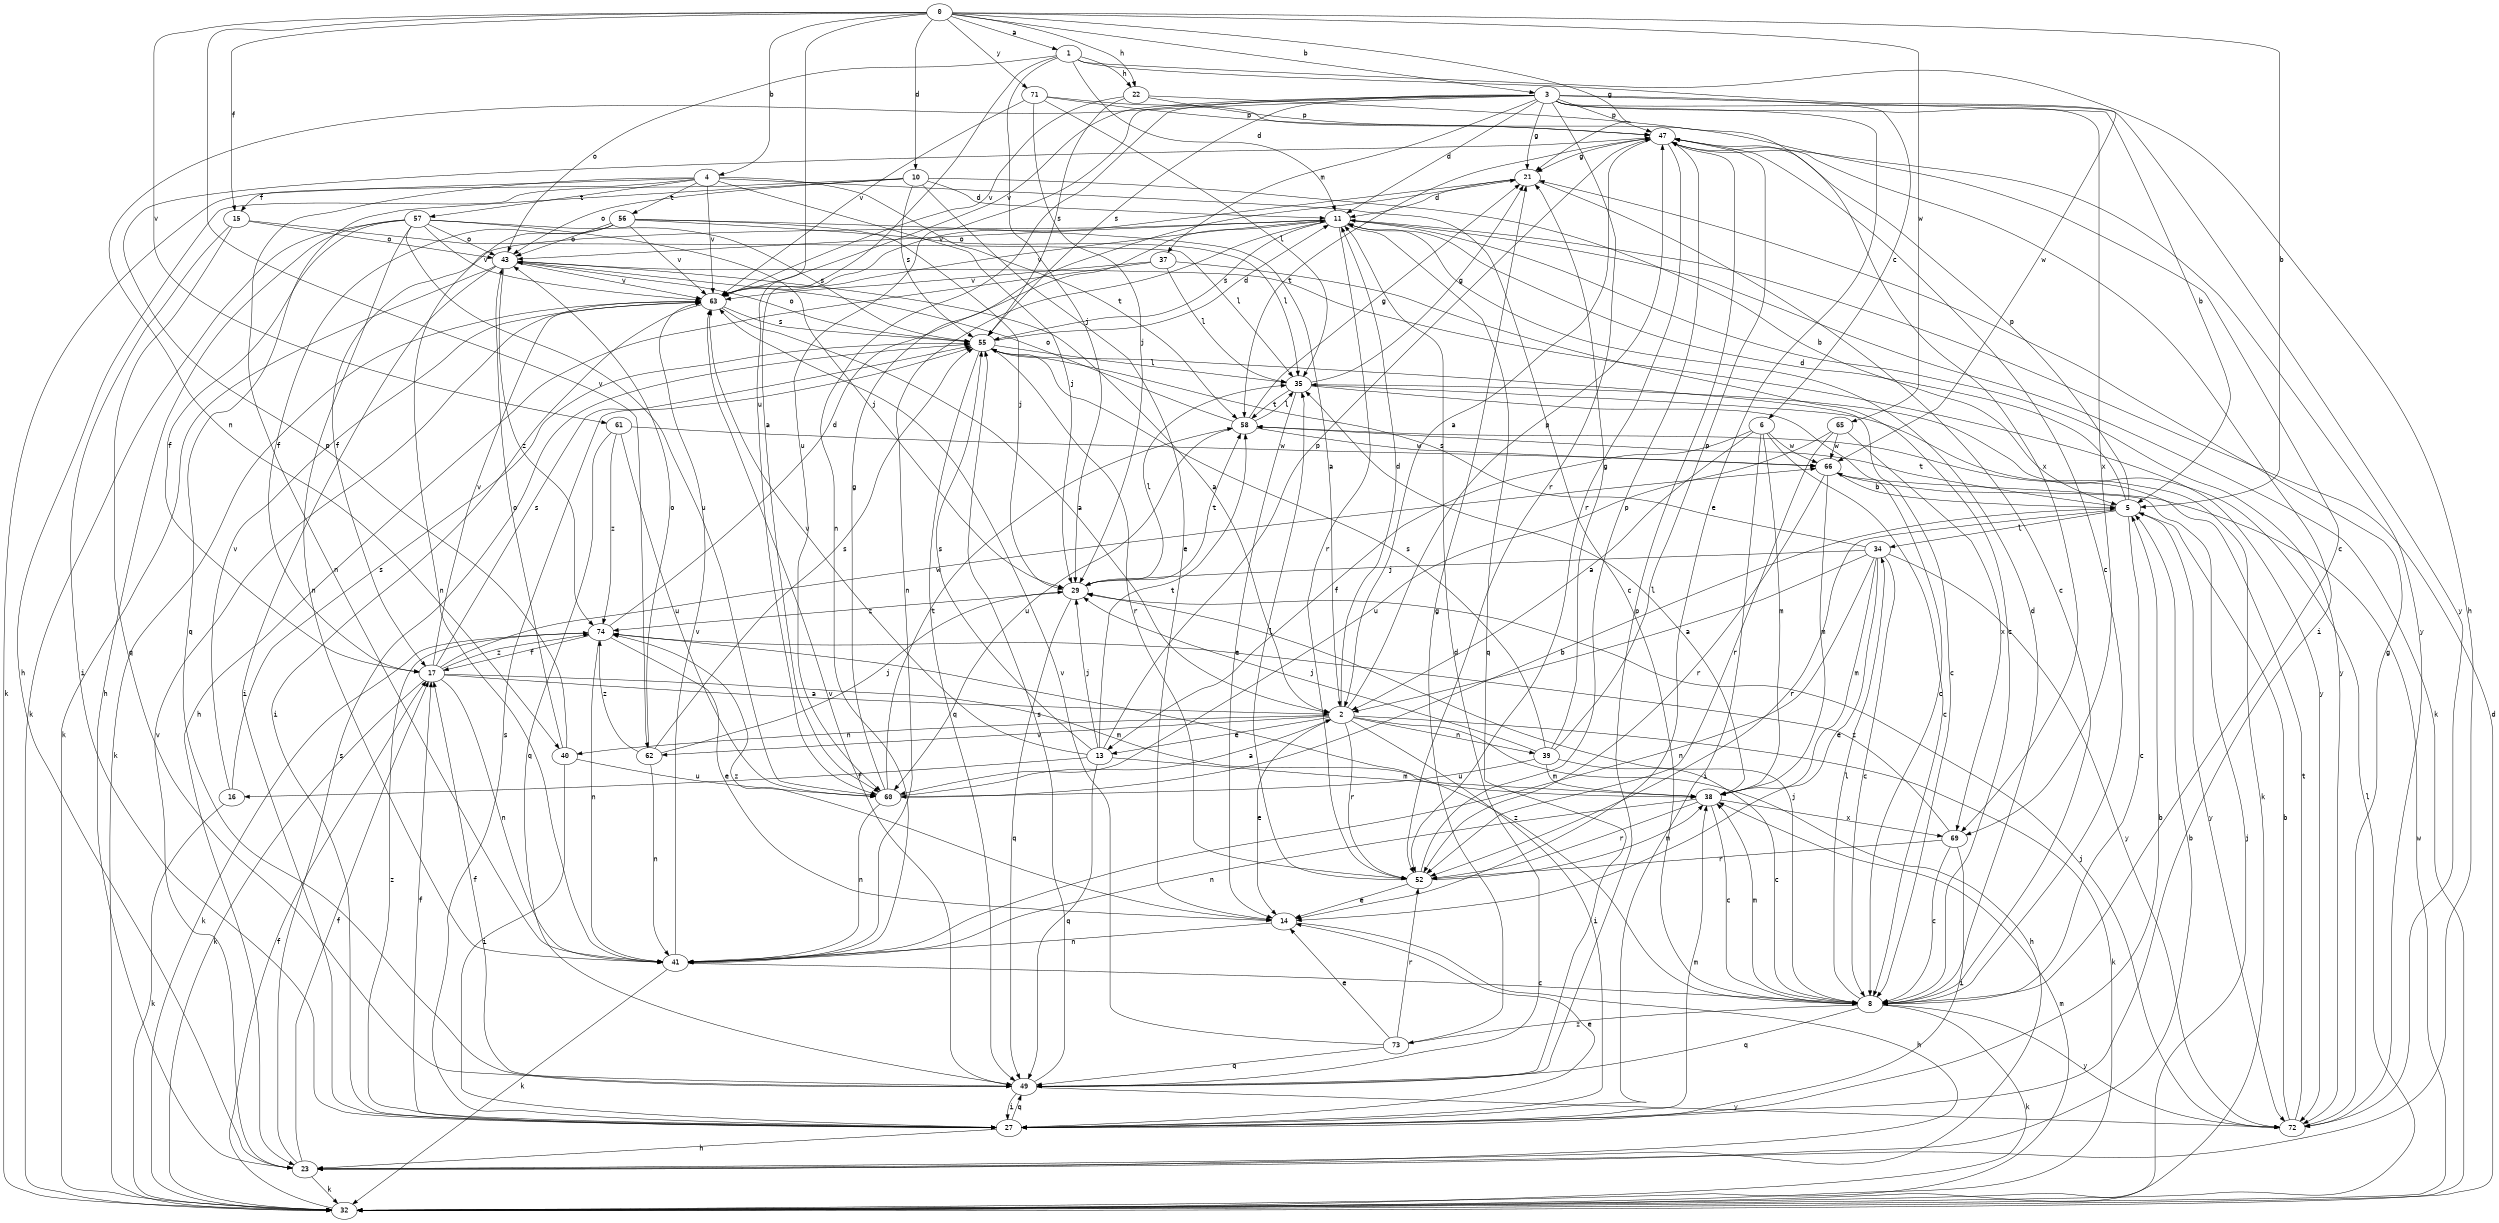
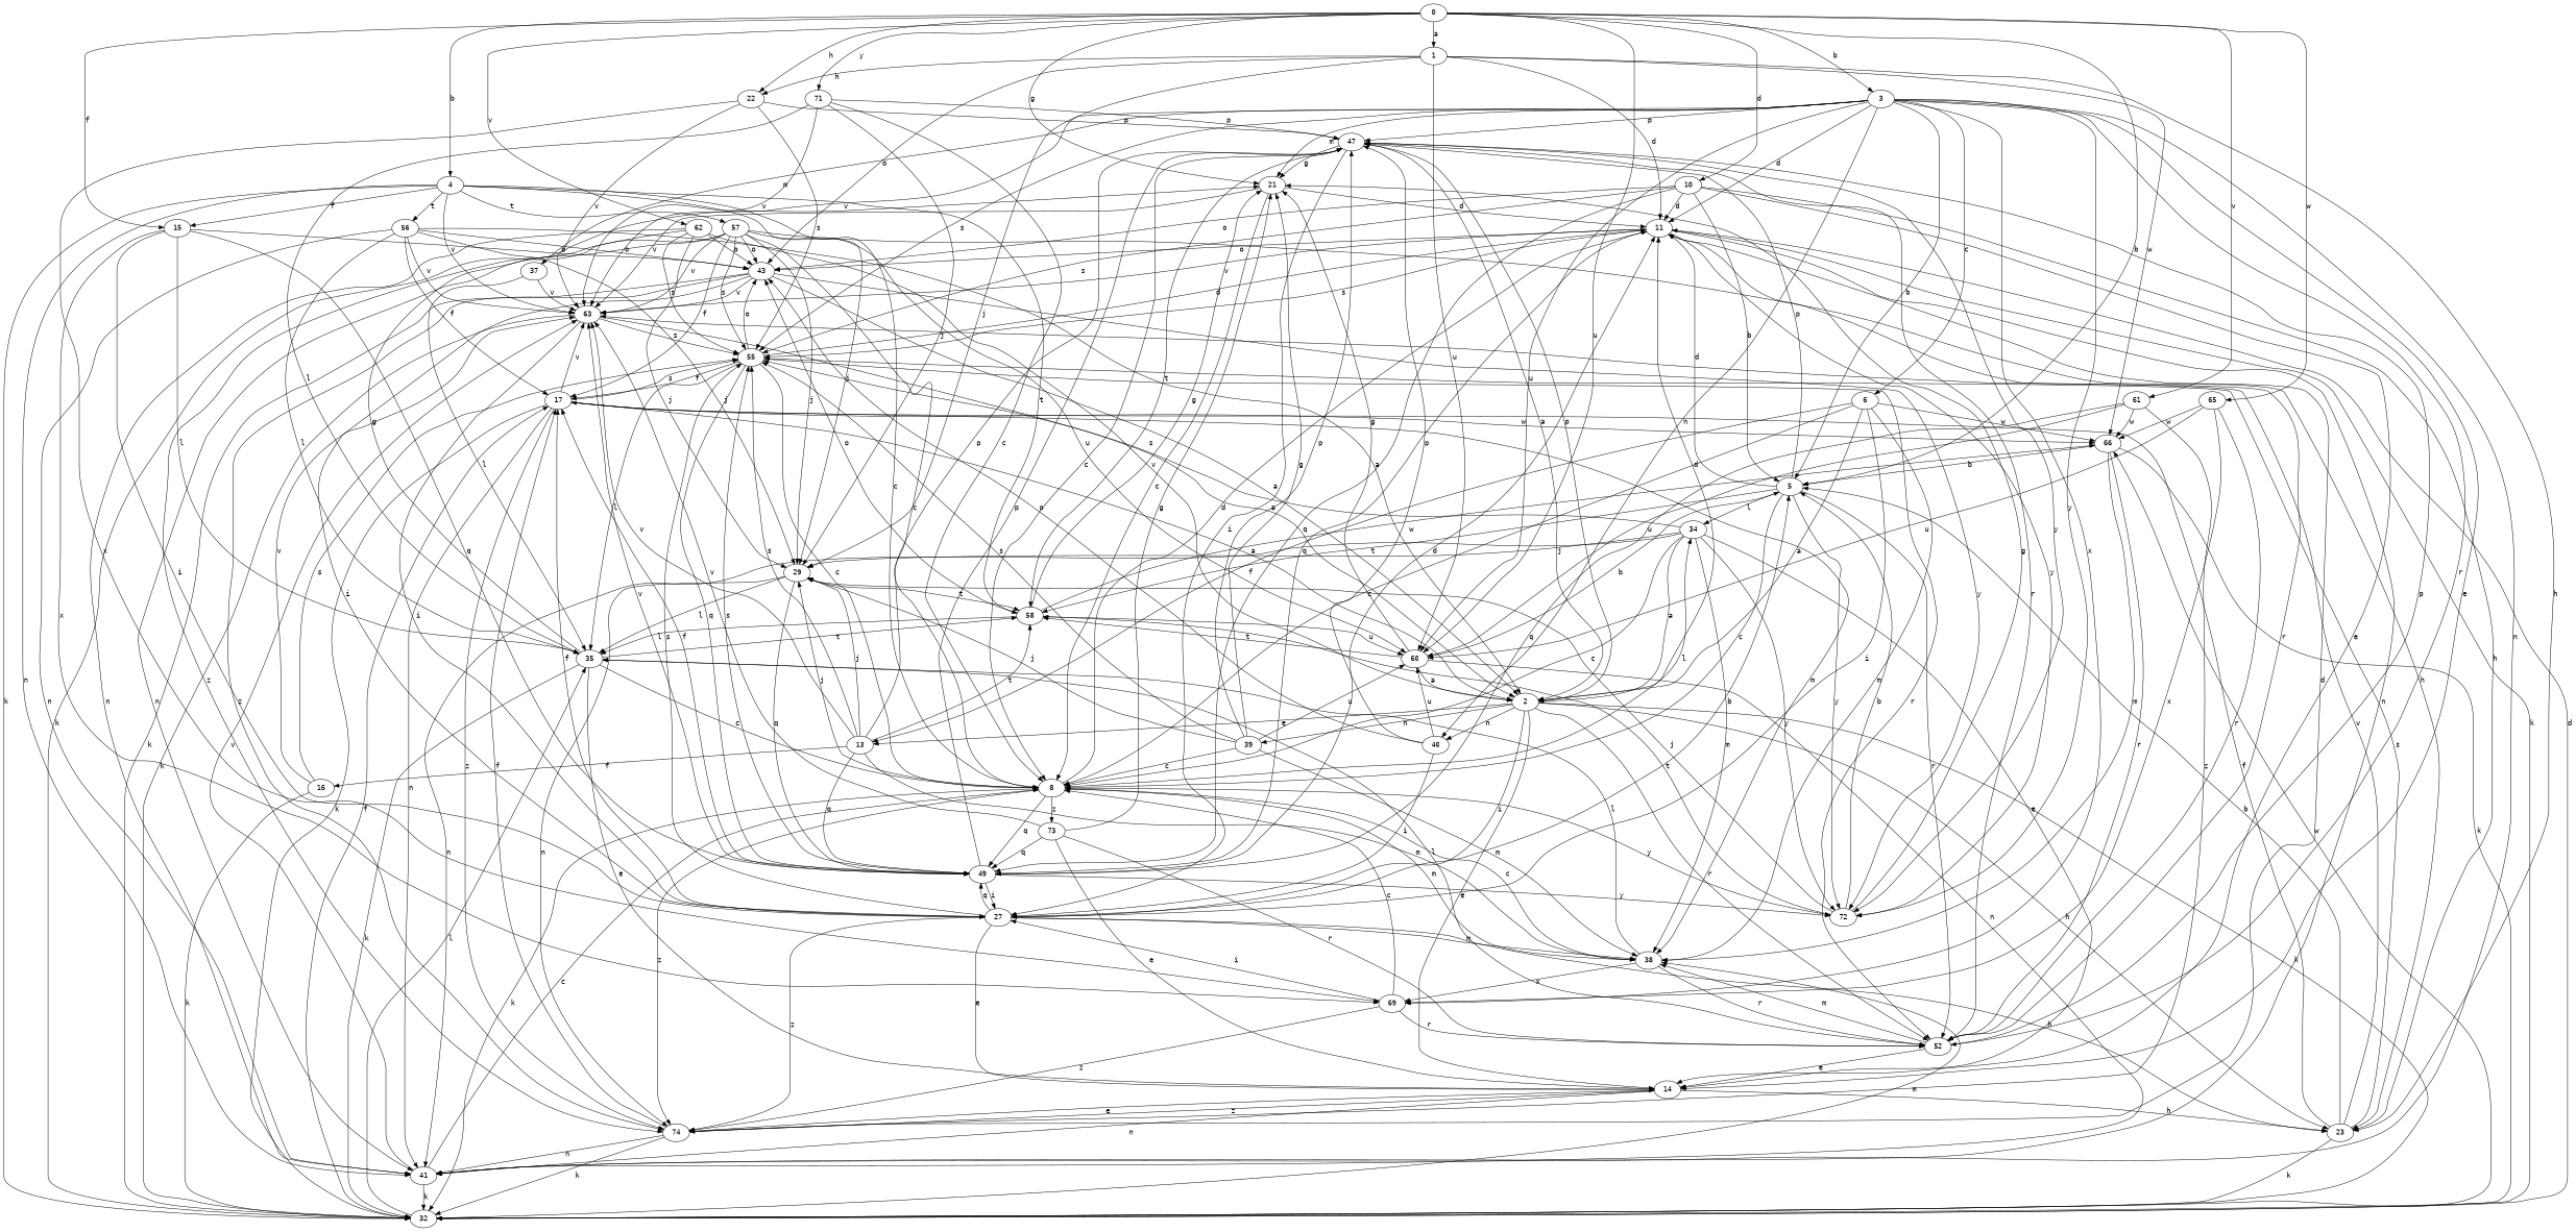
  strict digraph {
    fontname="DejaVu Sans Mono"
    node [fontname="DejaVu Sans Mono"]
    edge [fontname="DejaVu Sans Mono"]
    0
    1
    3
    4
    5
    10
    15
    21
    22
    60
    61
    62
    65
    71
    11
    23
    29
    43
    66
    14
    40
    47
    52
    6
    37
    41
    55
    63
    69
    72
    32
    8
    56
    57
    58
    34
    49
    27
    35
    2
    74
    17
    38
    13
    39
    16
    73
    0 -> 1 [label=a]
    0 -> 3 [label=b]
    0 -> 4 [label=b]
    0 -> 5 [label=b]
    0 -> 10 [label=d]
    0 -> 15 [label=f]
    0 -> 21 [label=g]
    0 -> 22 [label=h]
    0 -> 60 [label=u]
    0 -> 61 [label=v]
    0 -> 62 [label=v]
    0 -> 65 [label=w]
    0 -> 71 [label=y]
    1 -> 22 [label=h]
-   1 -> 60 [label=a]
+   1 -> 60 [label=u]
    1 -> 11 [label=d]
    1 -> 23 [label=h]
    1 -> 29 [label=j]
    1 -> 43 [label=o]
    1 -> 66 [label=w]
    3 -> 5 [label=b]
-   3 -> 21 [label=g]
+   3 -> 21 [label=m]
    3 -> 60 [label=u]
    3 -> 11 [label=d]
    3 -> 14 [label=e]
    3 -> 40 [label=n]
    3 -> 47 [label=p]
    3 -> 52 [label=r]
    3 -> 6 [label=c]
    3 -> 37 [label=m]
    3 -> 41 [label=n]
    3 -> 55 [label=s]
    3 -> 63 [label=v]
    3 -> 69 [label=x]
    3 -> 72 [label=y]
    4 -> 15 [label=f]
    4 -> 29 [label=j]
    4 -> 41 [label=n]
    4 -> 63 [label=v]
    4 -> 32 [label=k]
    4 -> 8 [label=c]
    4 -> 56 [label=t]
    4 -> 57 [label=t]
    4 -> 58 [label=t]
    5 -> 11 [label=d]
    5 -> 47 [label=p]
    5 -> 52 [label=r]
    5 -> 72 [label=y]
    5 -> 8 [label=c]
    5 -> 58 [label=t]
    5 -> 34 [label=l]
    10 -> 5 [label=b]
    10 -> 11 [label=d]
    10 -> 23 [label=h]
    10 -> 43 [label=o]
    10 -> 14 [label=e]
    10 -> 55 [label=s]
    10 -> 49 [label=q]
    15 -> 43 [label=o]
+   15 -> 69 [label=x]
    15 -> 49 [label=q]
    15 -> 27 [label=i]
    15 -> 35 [label=l]
    21 -> 11 [label=d]
    21 -> 63 [label=v]
    21 -> 8 [label=c]
    22 -> 47 [label=p]
    22 -> 55 [label=s]
    22 -> 63 [label=v]
    22 -> 69 [label=x]
    60 -> 5 [label=b]
    60 -> 21 [label=g]
    60 -> 41 [label=n]
    60 -> 58 [label=t]
    60 -> 2 [label=a]
    61 -> 60 [label=u]
    61 -> 66 [label=w]
    61 -> 49 [label=q]
    61 -> 74 [label=z]
    62 -> 29 [label=j]
    62 -> 43 [label=o]
    62 -> 41 [label=n]
    62 -> 55 [label=s]
    62 -> 74 [label=z]
    65 -> 60 [label=u]
    65 -> 66 [label=w]
    65 -> 52 [label=r]
    65 -> 69 [label=x]
    71 -> 29 [label=j]
    71 -> 47 [label=p]
    71 -> 63 [label=v]
    71 -> 8 [label=c]
    71 -> 35 [label=l]
    11 -> 43 [label=o]
    11 -> 52 [label=r]
    11 -> 41 [label=n]
    11 -> 55 [label=s]
    11 -> 63 [label=v]
    11 -> 72 [label=y]
    11 -> 32 [label=k]
    11 -> 49 [label=q]
    23 -> 5 [label=b]
    23 -> 55 [label=s]
    23 -> 63 [label=v]
    23 -> 32 [label=k]
    23 -> 17 [label=f]
    29 -> 58 [label=t]
    29 -> 49 [label=q]
    29 -> 35 [label=l]
-   29 -> 74 [label=z]
+   29 -> 74 [label=n]
    43 -> 63 [label=v]
    43 -> 72 [label=y]
    43 -> 32 [label=k]
    43 -> 27 [label=i]
    43 -> 2 [label=a]
    43 -> 74 [label=z]
    66 -> 5 [label=b]
    66 -> 52 [label=r]
-   66 -> 32 [label=j]
+   66 -> 32 [label=k]
    66 -> 38 [label=m]
    14 -> 23 [label=h]
    14 -> 41 [label=n]
    14 -> 74 [label=z]
    40 -> 60 [label=u]
    40 -> 43 [label=o]
    40 -> 47 [label=p]
    40 -> 27 [label=i]
    47 -> 21 [label=g]
    47 -> 52 [label=r]
    47 -> 72 [label=y]
    47 -> 8 [label=c]
    47 -> 58 [label=t]
    47 -> 27 [label=i]
    47 -> 2 [label=a]
    52 -> 14 [label=e]
    52 -> 47 [label=p]
    52 -> 35 [label=l]
    52 -> 38 [label=m]
    6 -> 66 [label=w]
    6 -> 8 [label=c]
    6 -> 27 [label=i]
    6 -> 2 [label=a]
    6 -> 38 [label=m]
    6 -> 13 [label=f]
-   37 -> 23 [label=h]
    37 -> 63 [label=v]
-   37 -> 8 [label=c]
+   57 -> 8 [label=c]
    37 -> 35 [label=l]
    41 -> 63 [label=v]
    41 -> 32 [label=k]
    41 -> 8 [label=c]
    55 -> 11 [label=d]
    55 -> 43 [label=o]
    55 -> 52 [label=r]
    55 -> 8 [label=c]
    55 -> 49 [label=q]
    55 -> 35 [label=l]
-   11 -> 17 [label=f]
+   55 -> 17 [label=f]
    63 -> 55 [label=s]
    63 -> 32 [label=k]
    63 -> 27 [label=i]
    63 -> 2 [label=a]
    69 -> 52 [label=r]
    69 -> 8 [label=c]
    69 -> 27 [label=i]
    69 -> 74 [label=z]
    72 -> 5 [label=b]
    72 -> 21 [label=g]
    72 -> 29 [label=j]
    72 -> 58 [label=t]
    32 -> 11 [label=d]
    32 -> 66 [label=w]
    32 -> 35 [label=l]
    32 -> 17 [label=f]
    32 -> 38 [label=m]
    8 -> 11 [label=d]
    8 -> 29 [label=j]
    8 -> 72 [label=y]
    8 -> 32 [label=k]
    8 -> 34 [label=l]
    8 -> 49 [label=q]
    8 -> 74 [label=z]
    8 -> 38 [label=m]
    8 -> 73 [label=z]
    56 -> 29 [label=j]
    56 -> 43 [label=o]
    56 -> 41 [label=n]
    56 -> 63 [label=v]
    56 -> 35 [label=l]
    56 -> 2 [label=a]
    56 -> 17 [label=f]
    57 -> 60 [label=u]
    57 -> 23 [label=h]
    57 -> 29 [label=j]
    57 -> 43 [label=o]
    57 -> 41 [label=n]
    57 -> 55 [label=s]
    57 -> 63 [label=v]
    57 -> 32 [label=k]
    57 -> 17 [label=f]
    58 -> 21 [label=g]
    58 -> 60 [label=u]
    58 -> 43 [label=o]
    58 -> 66 [label=w]
    58 -> 35 [label=l]
    34 -> 29 [label=j]
    34 -> 14 [label=e]
    34 -> 41 [label=n]
    34 -> 55 [label=s]
    34 -> 72 [label=y]
    34 -> 8 [label=c]
    34 -> 2 [label=a]
    34 -> 38 [label=m]
    49 -> 11 [label=d]
    49 -> 47 [label=p]
    49 -> 55 [label=s]
    49 -> 63 [label=v]
    49 -> 72 [label=y]
    49 -> 27 [label=i]
    49 -> 17 [label=f]
    27 -> 5 [label=b]
    27 -> 23 [label=h]
    27 -> 14 [label=e]
    27 -> 55 [label=s]
    27 -> 49 [label=q]
    27 -> 74 [label=z]
    27 -> 17 [label=f]
    27 -> 38 [label=m]
    35 -> 21 [label=g]
    35 -> 14 [label=e]
    35 -> 32 [label=k]
    35 -> 8 [label=c]
    35 -> 58 [label=t]
-   2 -> 62 [label=v]
+   62 -> 2 [label=v]
    2 -> 11 [label=d]
    2 -> 23 [label=h]
    2 -> 14 [label=e]
    2 -> 40 [label=n]
    2 -> 47 [label=p]
    2 -> 52 [label=r]
    2 -> 32 [label=k]
    2 -> 27 [label=i]
    2 -> 13 [label=e]
    2 -> 39 [label=n]
    74 -> 11 [label=d]
    74 -> 14 [label=e]
    74 -> 41 [label=n]
    74 -> 32 [label=k]
    74 -> 17 [label=f]
    17 -> 66 [label=w]
    17 -> 41 [label=n]
    17 -> 55 [label=s]
    17 -> 63 [label=v]
    17 -> 32 [label=k]
    17 -> 2 [label=a]
    17 -> 74 [label=z]
    17 -> 38 [label=m]
    38 -> 52 [label=r]
-   38 -> 41 [label=n]
    38 -> 69 [label=x]
    38 -> 8 [label=c]
    38 -> 35 [label=l]
    13 -> 29 [label=j]
    13 -> 47 [label=p]
    13 -> 55 [label=s]
    13 -> 63 [label=v]
    13 -> 58 [label=t]
    13 -> 49 [label=q]
    13 -> 38 [label=m]
    13 -> 16 [label=f]
    39 -> 21 [label=g]
    39 -> 60 [label=u]
    39 -> 29 [label=j]
    39 -> 47 [label=p]
    39 -> 55 [label=s]
    39 -> 8 [label=c]
    39 -> 38 [label=m]
    16 -> 55 [label=s]
    16 -> 63 [label=v]
    16 -> 32 [label=k]
    73 -> 21 [label=g]
    73 -> 14 [label=e]
    73 -> 52 [label=r]
    73 -> 63 [label=v]
    73 -> 49 [label=q]
  }
